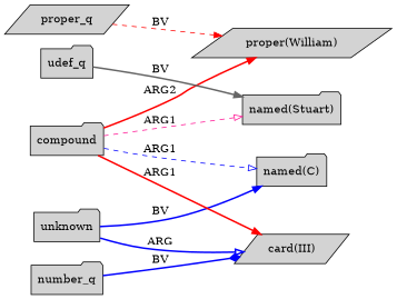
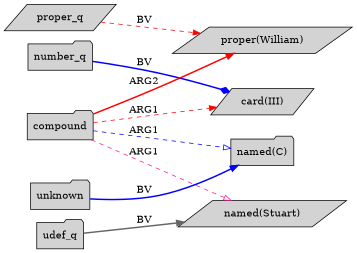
  digraph {
    rankdir=LR
    node [shape=folder style=filled]
    edge [arrowhead=normal color=blue style=bold]
    proper_q [shape=parallelogram]
    n2 [label="proper(William)" shape=parallelogram]
    "card(III)" [shape=parallelogram]
    number_q
    unknown
    "named(C)"
    compound
-   "named(Stuart)"
+   "named(Stuart)" [shape=parallelogram]
    udef_q
    proper_q -> n2 [color=red label=BV style=dashed]
    number_q -> "card(III)" [arrowhead=diamond label=BV]
-   unknown -> "card(III)" [arrowhead=onormal label=ARG]
    unknown -> "named(C)" [label=BV]
    compound -> n2 [color=red label=ARG2]
-   compound -> "card(III)" [color=red label=ARG1]
+   compound -> "card(III)" [color=red label=ARG1 style=dashed]
    compound -> "named(C)" [arrowhead=onormal label=ARG1 style=dashed]
    compound -> "named(Stuart)" [arrowhead=onormal color=deeppink label=ARG1 style=dashed]
    udef_q -> "named(Stuart)" [color=gray40 label=BV]
  }
